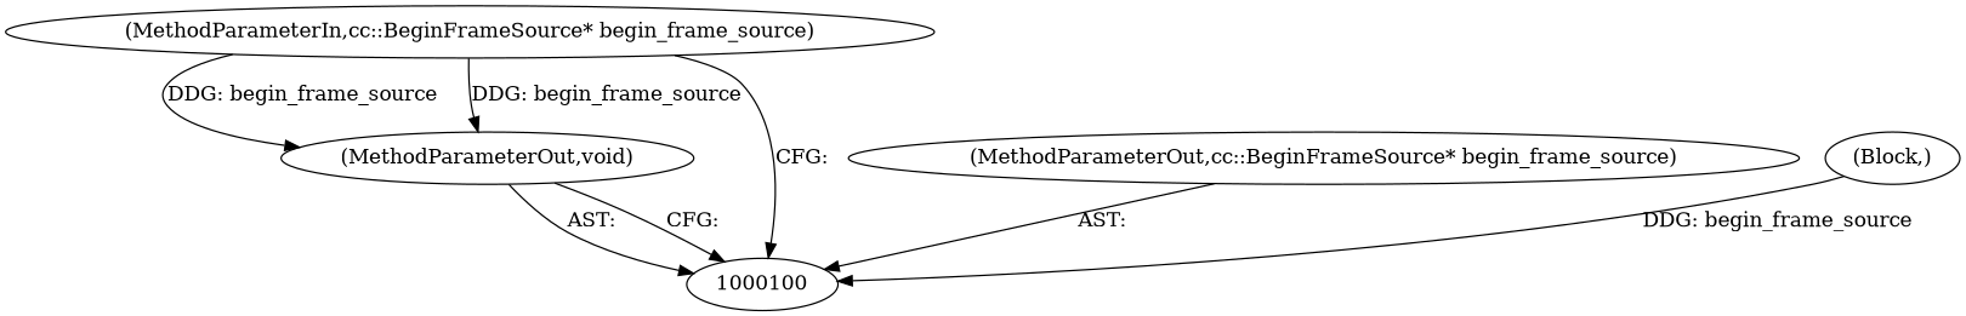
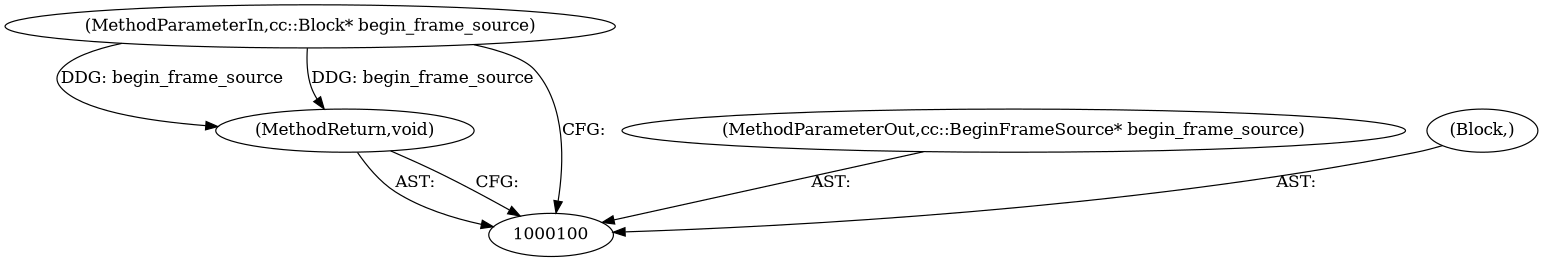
  digraph {
-   n1 [label="(MethodParameterOut,void)"]
+   n1 [label="(MethodReturn,void)"]
    1000100
-   n3 [label="(MethodParameterIn,cc::BeginFrameSource* begin_frame_source)"]
+   n3 [label="(MethodParameterIn,cc::Block* begin_frame_source)"]
    n4 [label="(MethodParameterOut,cc::BeginFrameSource* begin_frame_source)"]
    n5 [label="(Block,)"]
    n1 -> 1000100 [label="AST: "]
    n1 -> 1000100 [label="CFG: "]
    n3 -> n1 [label="DDG: begin_frame_source"]
    n3 -> n1 [label="DDG: begin_frame_source"]
    n3 -> 1000100 [label="CFG: "]
    n4 -> 1000100 [label="AST: "]
-   n5 -> 1000100 [label="DDG: begin_frame_source"]
+   n5 -> 1000100 [label="AST: "]
  }
